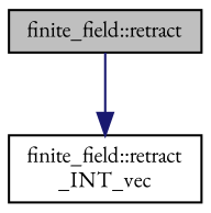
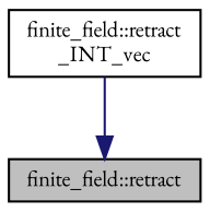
  digraph {
    rankdir=TB
    fontname="EB Garamond"
    node [color=black fontname="EB Garamond" fontsize=10 shape=record style=filled]
    n1 [fillcolor=grey75 fontcolor=black height=0.2 label="finite_field::retract" width=0.4]
    n2 [fillcolor=white height=0.2 label="finite_field::retract\l_INT_vec" width=0.4]
-   n1 -> n2 [color=midnightblue fontname="EB Garamond" fontsize=10 labelfontname=Helvetica labelfontsize=10 style=solid]
+   n2 -> n1 [color=midnightblue fontname="EB Garamond" fontsize=10 labelfontname=Helvetica labelfontsize=10 style=solid]
  }
